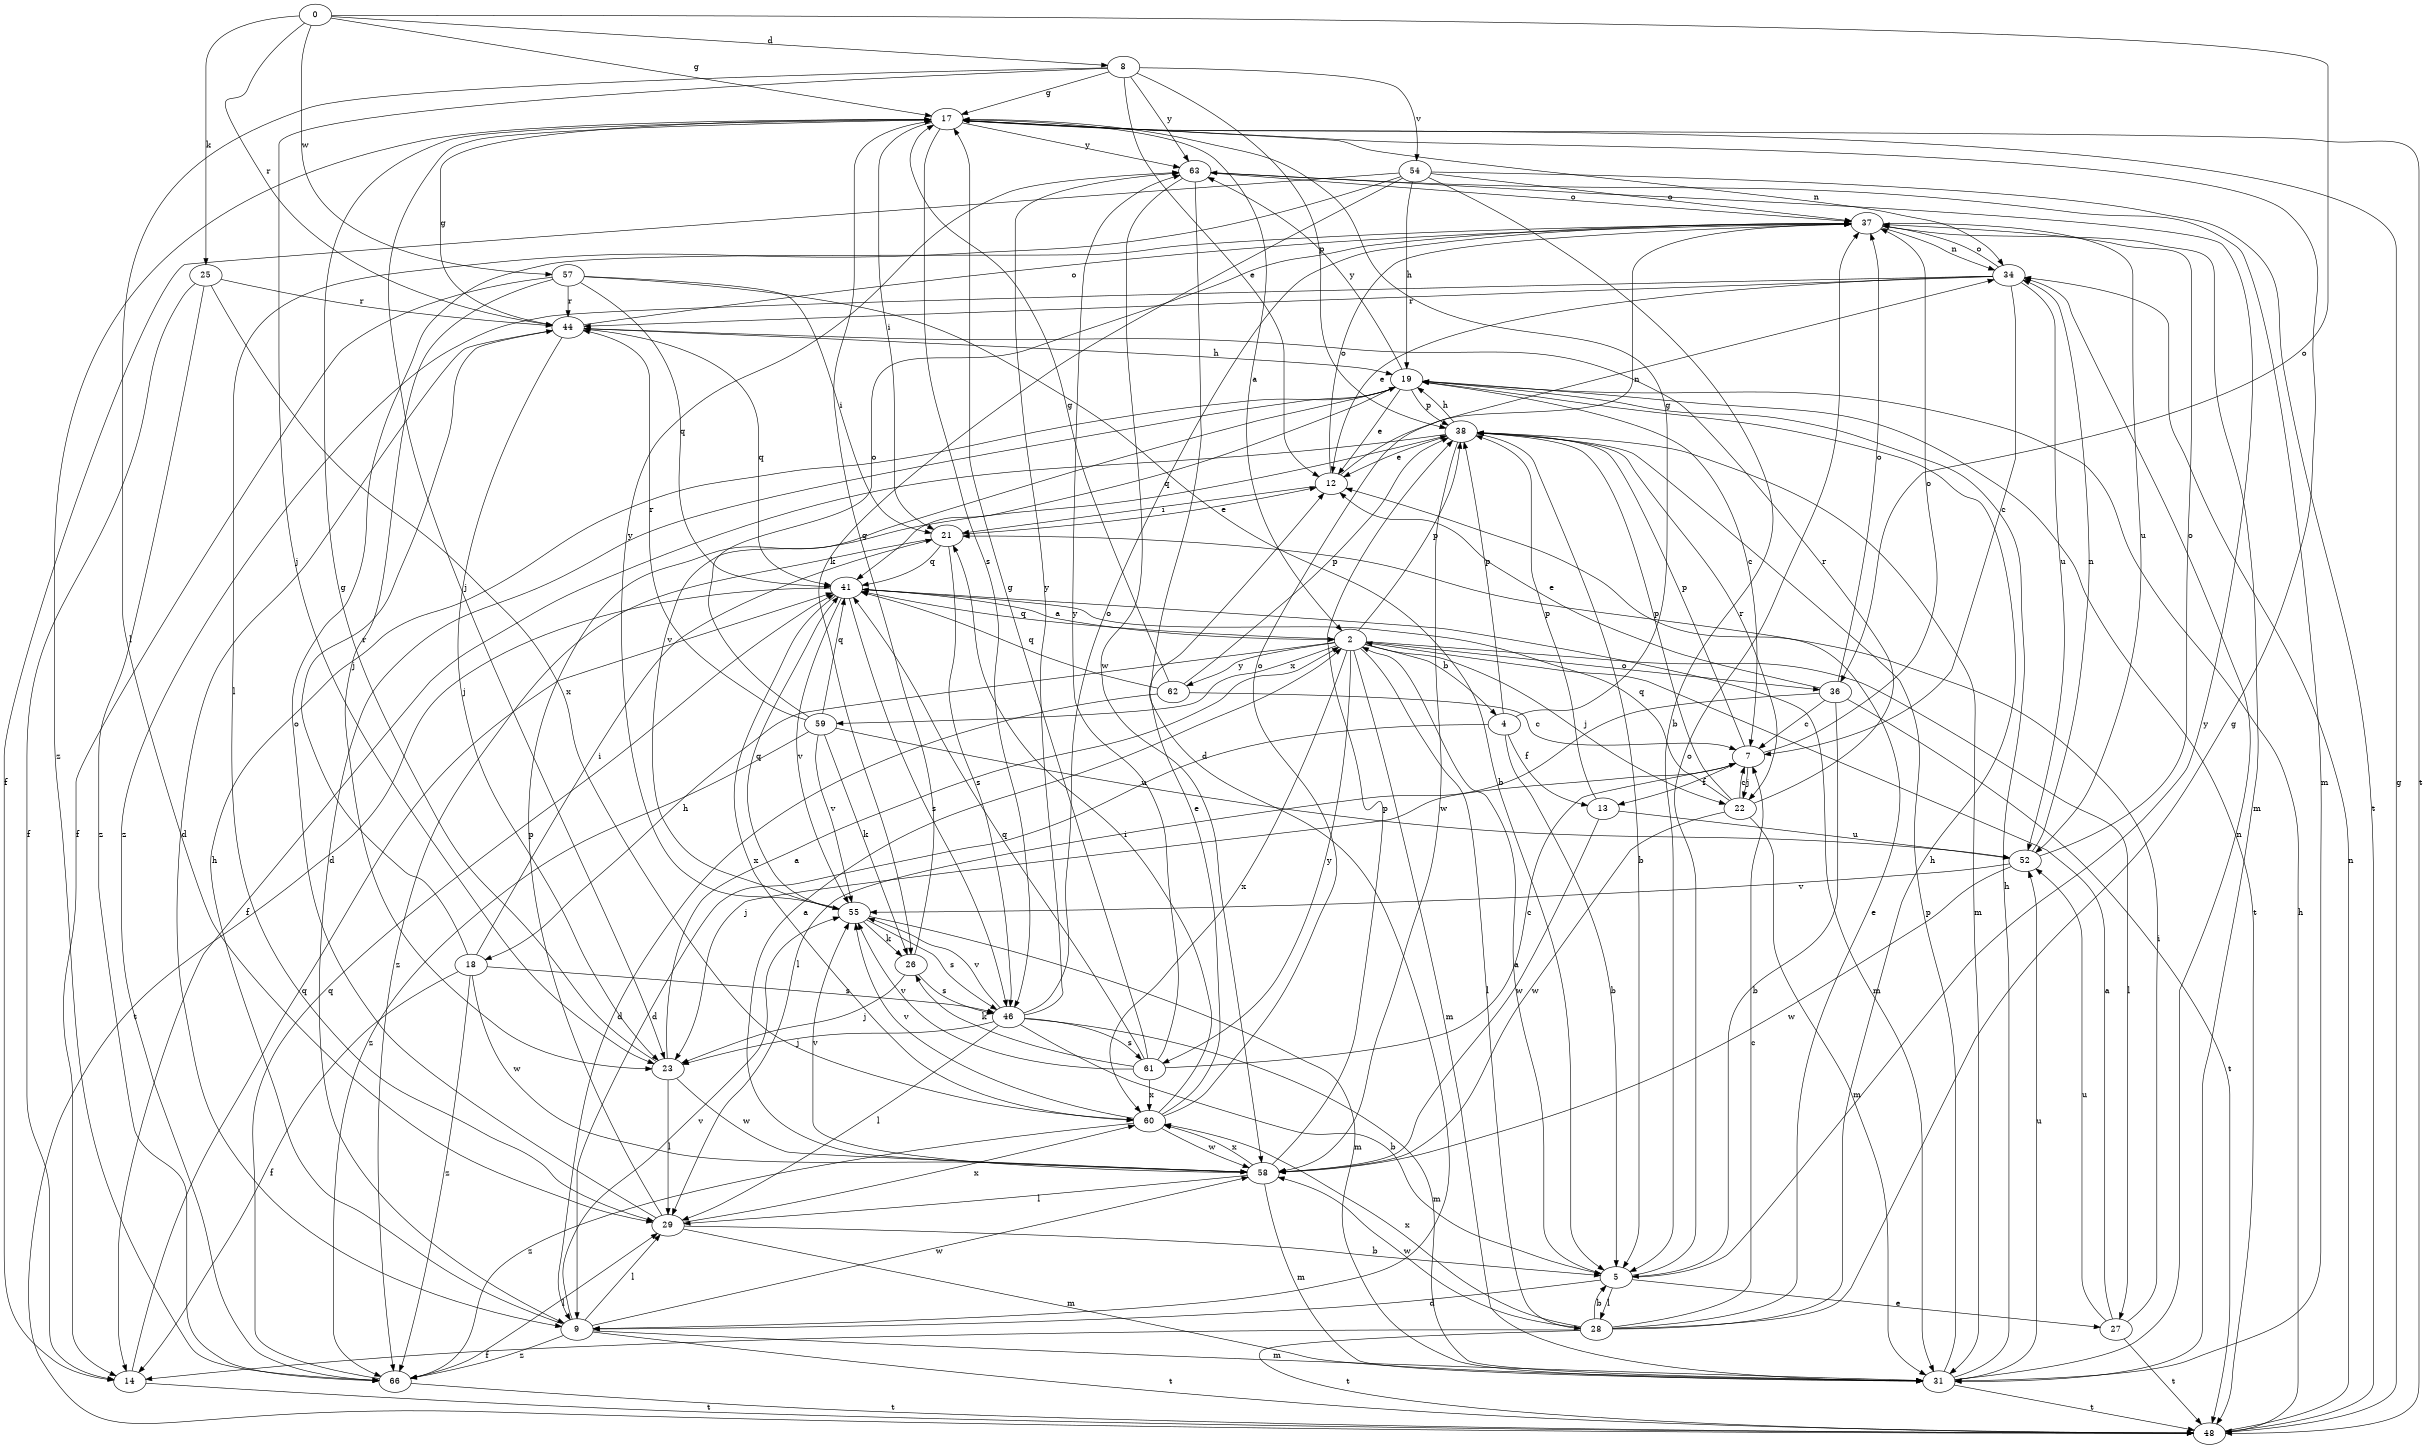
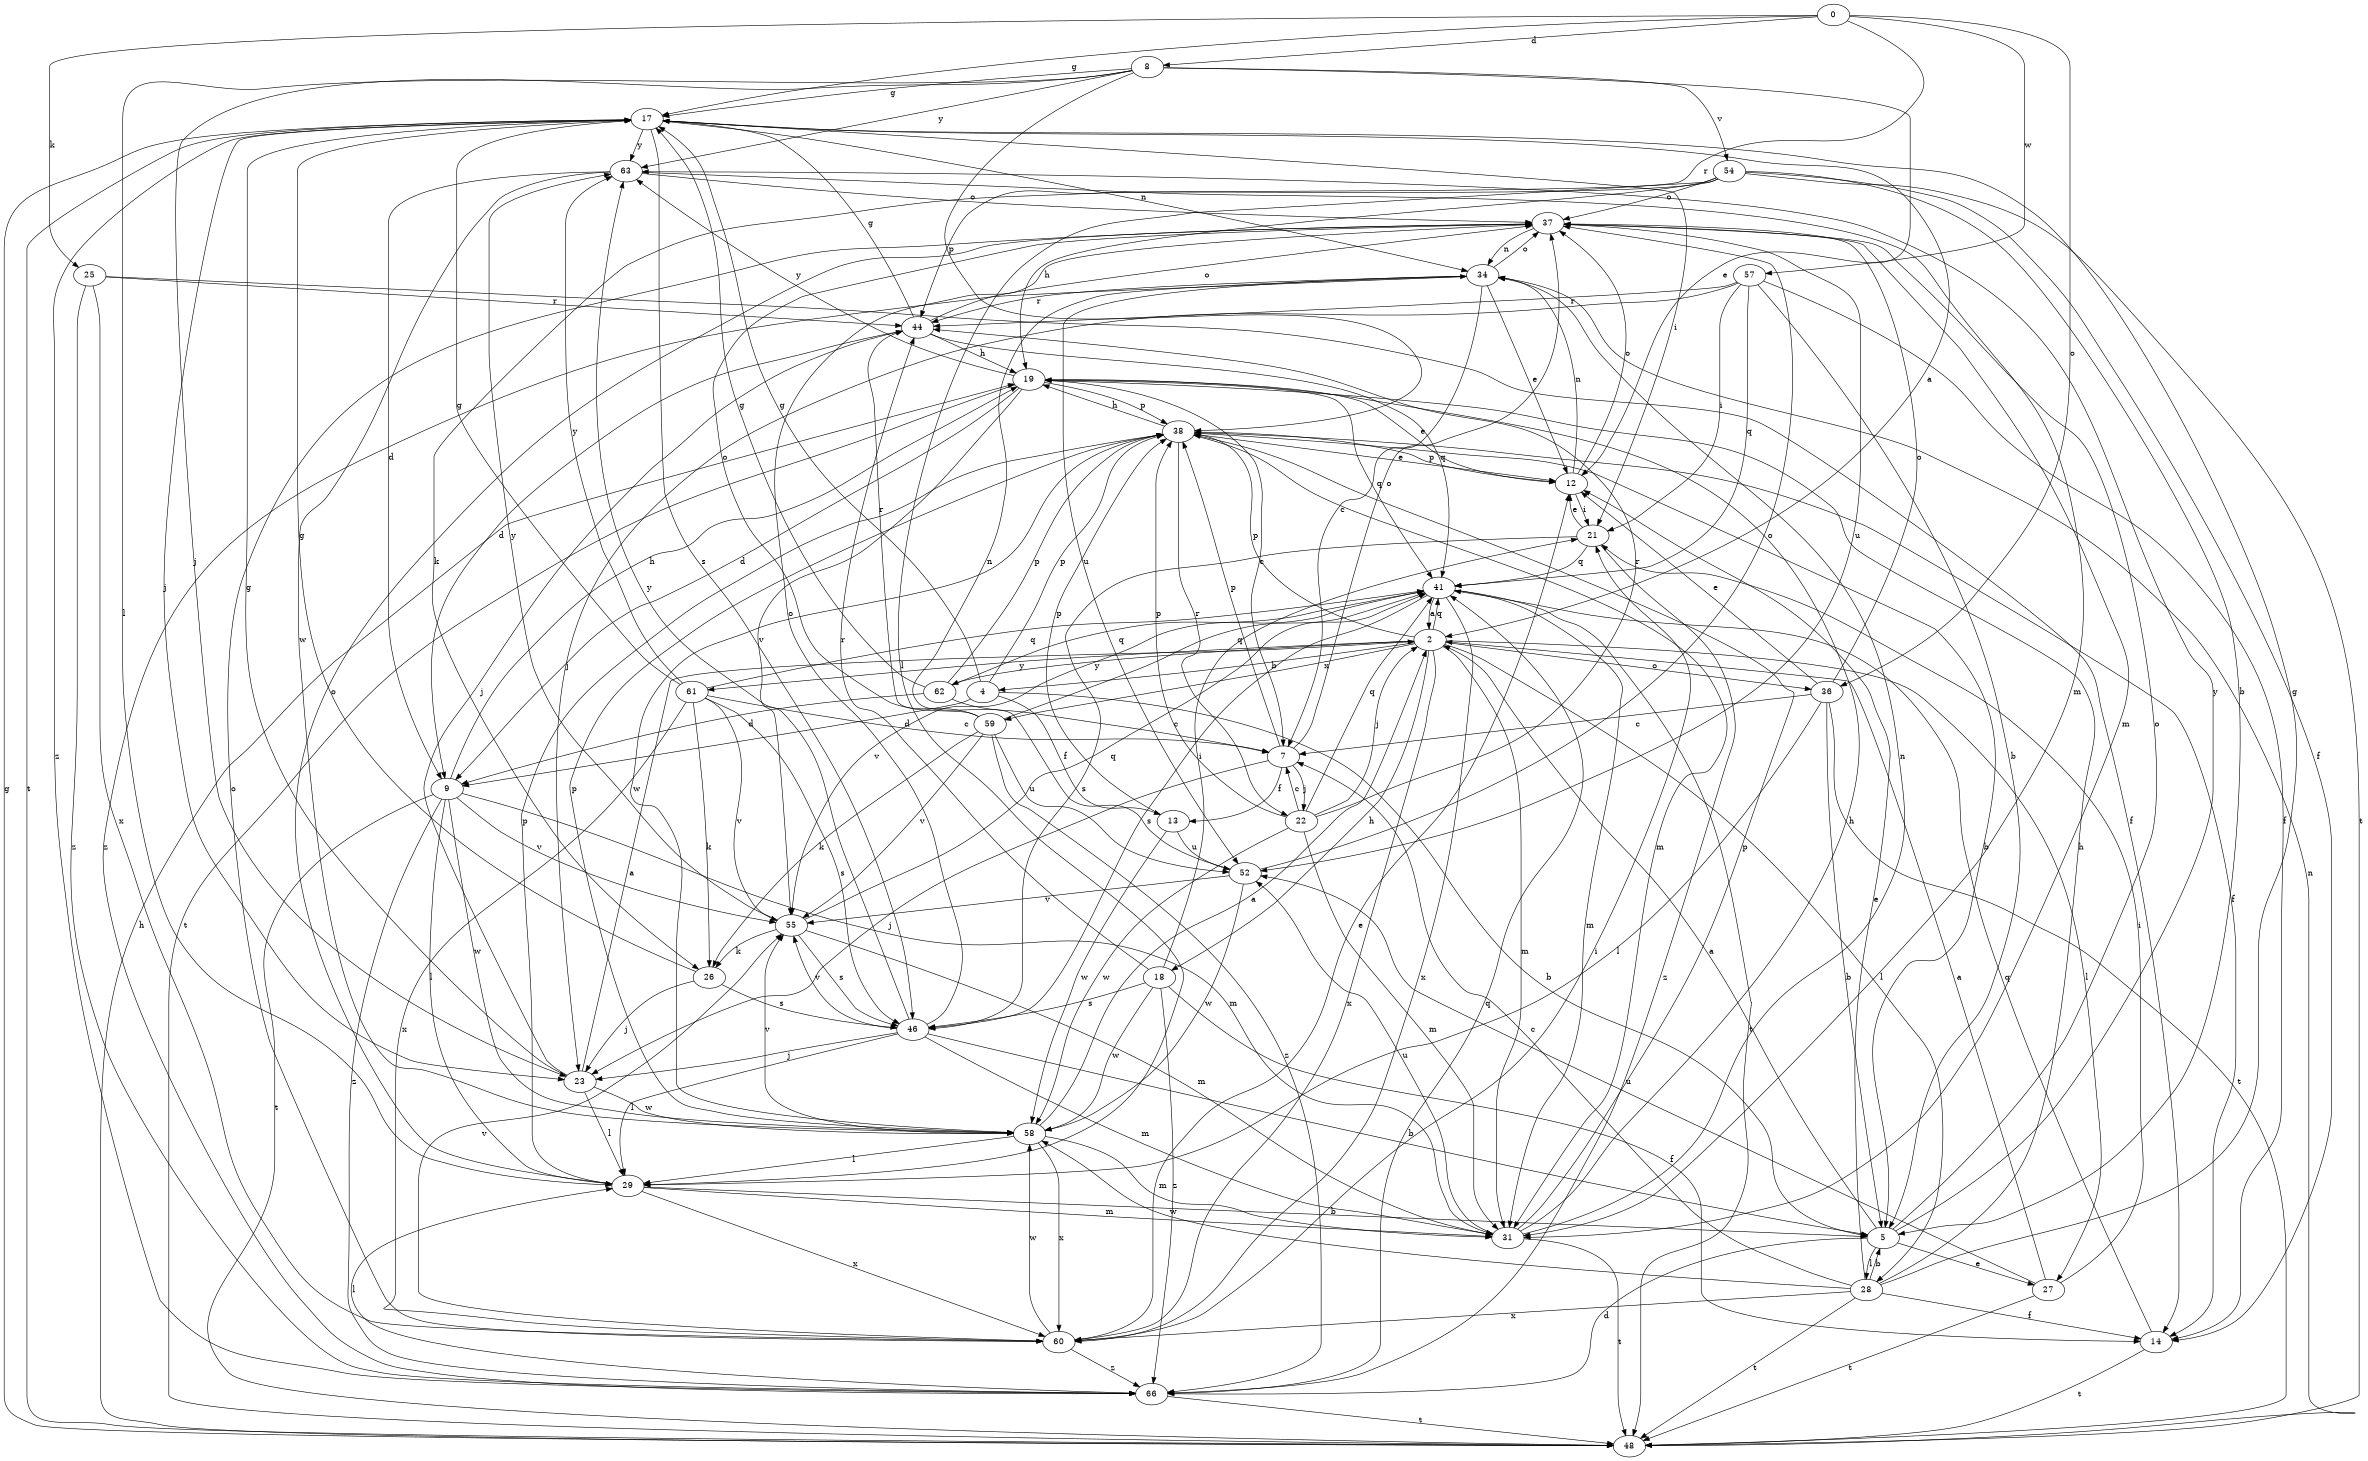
  strict digraph {
    0
    8
    17
    25
    36
    44
    57
    38
    12
    63
    23
    29
    54
    2
    48
    66
    21
    34
    46
    60
    14
    5
    37
    7
    41
    9
    19
    4
    18
    22
    27
    31
    59
    61
    62
    28
    13
    58
    52
    55
    26
    0 -> 8 [label=d]
    0 -> 17 [label=g]
    0 -> 25 [label=k]
    0 -> 36 [label=o]
    0 -> 44 [label=r]
    0 -> 57 [label=w]
    8 -> 17 [label=g]
    8 -> 38 [label=p]
    8 -> 12 [label=e]
    8 -> 63 [label=y]
    8 -> 23 [label=j]
    8 -> 29 [label=l]
    8 -> 54 [label=v]
    17 -> 63 [label=y]
    17 -> 23 [label=j]
    17 -> 2 [label=a]
    17 -> 48 [label=t]
    17 -> 66 [label=z]
    17 -> 21 [label=i]
    17 -> 34 [label=n]
    17 -> 46 [label=s]
    25 -> 44 [label=r]
    25 -> 66 [label=z]
    25 -> 60 [label=x]
    25 -> 14 [label=f]
    36 -> 12 [label=e]
    36 -> 29 [label=l]
    36 -> 48 [label=t]
    36 -> 5 [label=b]
    36 -> 37 [label=o]
    36 -> 7 [label=c]
    44 -> 17 [label=g]
-   44 -> 23 [label=j]
+   23 -> 44 [label=j]
    44 -> 37 [label=o]
    44 -> 41 [label=q]
    44 -> 9 [label=d]
    44 -> 19 [label=h]
    57 -> 44 [label=r]
    57 -> 23 [label=j]
    57 -> 21 [label=i]
    57 -> 14 [label=f]
    57 -> 5 [label=b]
    57 -> 41 [label=q]
    38 -> 12 [label=e]
    38 -> 14 [label=f]
    38 -> 5 [label=b]
    38 -> 19 [label=h]
    38 -> 22 [label=r]
    38 -> 31 [label=m]
    38 -> 58 [label=w]
+   12 -> 38 [label=p]
    12 -> 21 [label=i]
    12 -> 34 [label=n]
    12 -> 37 [label=o]
    63 -> 37 [label=o]
    63 -> 9 [label=d]
    63 -> 31 [label=m]
    63 -> 58 [label=w]
    23 -> 17 [label=g]
    23 -> 29 [label=l]
    23 -> 2 [label=a]
    23 -> 58 [label=w]
    29 -> 38 [label=p]
    29 -> 60 [label=x]
    29 -> 5 [label=b]
    29 -> 37 [label=o]
    29 -> 31 [label=m]
    54 -> 29 [label=l]
    54 -> 48 [label=t]
    54 -> 14 [label=f]
    54 -> 5 [label=b]
    54 -> 37 [label=o]
    54 -> 19 [label=h]
    54 -> 26 [label=k]
    2 -> 36 [label=o]
    2 -> 38 [label=p]
    2 -> 60 [label=x]
    2 -> 41 [label=q]
    2 -> 4 [label=b]
    2 -> 18 [label=h]
-   2 -> 22 [label=j]
+   22 -> 2 [label=j]
    2 -> 27 [label=l]
    2 -> 31 [label=m]
    2 -> 59 [label=x]
    2 -> 61 [label=y]
    2 -> 62 [label=y]
    2 -> 28 [label=l]
    48 -> 17 [label=g]
    48 -> 34 [label=n]
    48 -> 19 [label=h]
    66 -> 29 [label=l]
    66 -> 48 [label=t]
    66 -> 41 [label=q]
    21 -> 12 [label=e]
    21 -> 66 [label=z]
    21 -> 46 [label=s]
    21 -> 41 [label=q]
    34 -> 44 [label=r]
    34 -> 12 [label=e]
    34 -> 66 [label=z]
    34 -> 37 [label=o]
    34 -> 7 [label=c]
    34 -> 52 [label=u]
    46 -> 63 [label=y]
    46 -> 23 [label=j]
    46 -> 29 [label=l]
    46 -> 5 [label=b]
    46 -> 37 [label=o]
    46 -> 31 [label=m]
    46 -> 55 [label=v]
    60 -> 12 [label=e]
    60 -> 66 [label=z]
    60 -> 21 [label=i]
    60 -> 37 [label=o]
    60 -> 58 [label=w]
    60 -> 55 [label=v]
    14 -> 48 [label=t]
    14 -> 41 [label=q]
    5 -> 63 [label=y]
    5 -> 2 [label=a]
    5 -> 37 [label=o]
-   5 -> 9 [label=d]
+   5 -> 66 [label=d]
    5 -> 27 [label=e]
    5 -> 28 [label=l]
    37 -> 34 [label=n]
    37 -> 31 [label=m]
    37 -> 52 [label=u]
    7 -> 38 [label=p]
    7 -> 23 [label=j]
    7 -> 37 [label=o]
    7 -> 22 [label=j]
    7 -> 13 [label=f]
    41 -> 2 [label=a]
    41 -> 48 [label=t]
    41 -> 46 [label=s]
    41 -> 60 [label=x]
    41 -> 31 [label=m]
    41 -> 55 [label=v]
    9 -> 29 [label=l]
    9 -> 48 [label=t]
    9 -> 66 [label=z]
    9 -> 19 [label=h]
    9 -> 31 [label=m]
    9 -> 58 [label=w]
    9 -> 55 [label=v]
    19 -> 38 [label=p]
    19 -> 12 [label=e]
    19 -> 63 [label=y]
    19 -> 48 [label=t]
    19 -> 7 [label=c]
    19 -> 41 [label=q]
    19 -> 9 [label=d]
    19 -> 55 [label=v]
    4 -> 17 [label=g]
    4 -> 38 [label=p]
    4 -> 5 [label=b]
    4 -> 9 [label=d]
    4 -> 13 [label=f]
    18 -> 44 [label=r]
    18 -> 66 [label=z]
    18 -> 21 [label=i]
    18 -> 46 [label=s]
    18 -> 14 [label=f]
    18 -> 58 [label=w]
    22 -> 44 [label=r]
    22 -> 38 [label=p]
    22 -> 7 [label=c]
    22 -> 41 [label=q]
    22 -> 31 [label=m]
    22 -> 58 [label=w]
    27 -> 2 [label=a]
    27 -> 48 [label=t]
    27 -> 21 [label=i]
    27 -> 52 [label=u]
    31 -> 38 [label=p]
    31 -> 48 [label=t]
    31 -> 34 [label=n]
    31 -> 19 [label=h]
    31 -> 52 [label=u]
    59 -> 44 [label=r]
    59 -> 66 [label=z]
    59 -> 37 [label=o]
    59 -> 41 [label=q]
    59 -> 52 [label=u]
    59 -> 55 [label=v]
    59 -> 26 [label=k]
    61 -> 17 [label=g]
    61 -> 63 [label=y]
-   46 -> 61 [label=s]
+   61 -> 46 [label=s]
    61 -> 60 [label=x]
    61 -> 7 [label=c]
    61 -> 41 [label=q]
    61 -> 55 [label=v]
    61 -> 26 [label=k]
    62 -> 17 [label=g]
    62 -> 38 [label=p]
    62 -> 7 [label=c]
    62 -> 41 [label=q]
    62 -> 9 [label=d]
    28 -> 17 [label=g]
    28 -> 12 [label=e]
    28 -> 48 [label=t]
    28 -> 60 [label=x]
    28 -> 14 [label=f]
    28 -> 5 [label=b]
    28 -> 7 [label=c]
    28 -> 19 [label=h]
    28 -> 58 [label=w]
    13 -> 38 [label=p]
    13 -> 58 [label=w]
    13 -> 52 [label=u]
    58 -> 38 [label=p]
    58 -> 29 [label=l]
    58 -> 2 [label=a]
    58 -> 60 [label=x]
    58 -> 31 [label=m]
    58 -> 55 [label=v]
    52 -> 34 [label=n]
    52 -> 37 [label=o]
    52 -> 58 [label=w]
    52 -> 55 [label=v]
    55 -> 63 [label=y]
    55 -> 46 [label=s]
    55 -> 41 [label=q]
    55 -> 31 [label=m]
    55 -> 26 [label=k]
    26 -> 17 [label=g]
    26 -> 23 [label=j]
    26 -> 46 [label=s]
  }
